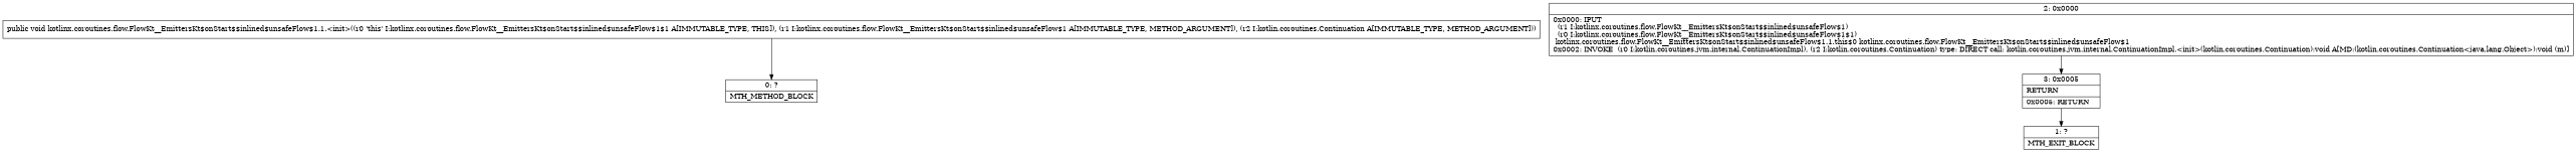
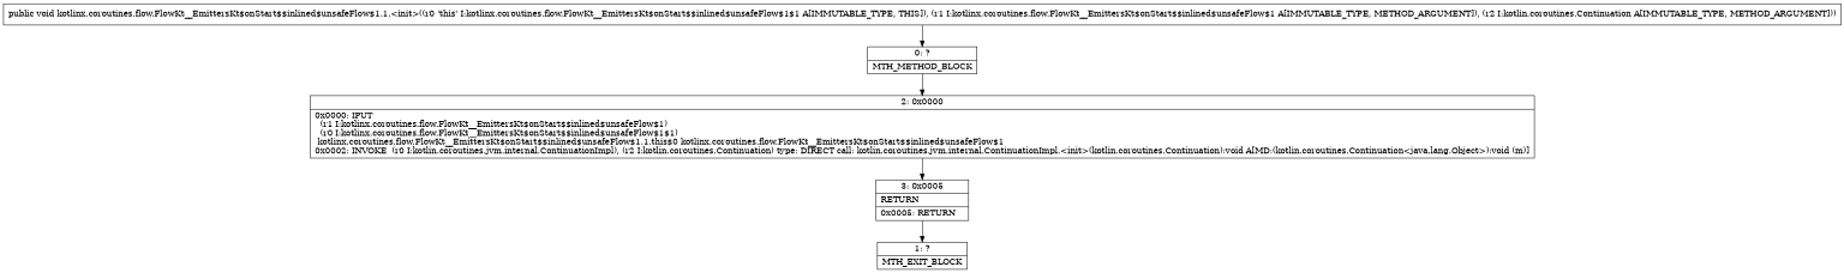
  digraph {
    node [shape=record]
    n1 [label="{0\:\ ?|MTH_METHOD_BLOCK\l}"]
    n2 [label="{2\:\ 0x0000|0x0000: IPUT  \l  (r1 I:kotlinx.coroutines.flow.FlowKt__EmittersKt$onStart$$inlined$unsafeFlow$1)\l  (r0 I:kotlinx.coroutines.flow.FlowKt__EmittersKt$onStart$$inlined$unsafeFlow$1$1)\l kotlinx.coroutines.flow.FlowKt__EmittersKt$onStart$$inlined$unsafeFlow$1.1.this$0 kotlinx.coroutines.flow.FlowKt__EmittersKt$onStart$$inlined$unsafeFlow$1 \l0x0002: INVOKE  (r0 I:kotlin.coroutines.jvm.internal.ContinuationImpl), (r2 I:kotlin.coroutines.Continuation) type: DIRECT call: kotlin.coroutines.jvm.internal.ContinuationImpl.\<init\>(kotlin.coroutines.Continuation):void A[MD:(kotlin.coroutines.Continuation\<java.lang.Object\>):void (m)]\l}"]
    n3 [label="{3\:\ 0x0005|RETURN\l|0x0005: RETURN   \l}"]
    n4 [label="{1\:\ ?|MTH_EXIT_BLOCK\l}"]
    n5 [label="{public void kotlinx.coroutines.flow.FlowKt__EmittersKt$onStart$$inlined$unsafeFlow$1.1.\<init\>((r0 'this' I:kotlinx.coroutines.flow.FlowKt__EmittersKt$onStart$$inlined$unsafeFlow$1$1 A[IMMUTABLE_TYPE, THIS]), (r1 I:kotlinx.coroutines.flow.FlowKt__EmittersKt$onStart$$inlined$unsafeFlow$1 A[IMMUTABLE_TYPE, METHOD_ARGUMENT]), (r2 I:kotlin.coroutines.Continuation A[IMMUTABLE_TYPE, METHOD_ARGUMENT])) }"]
+   n1 -> n2
    n2 -> n3
    n3 -> n4
    n5 -> n1
  }
